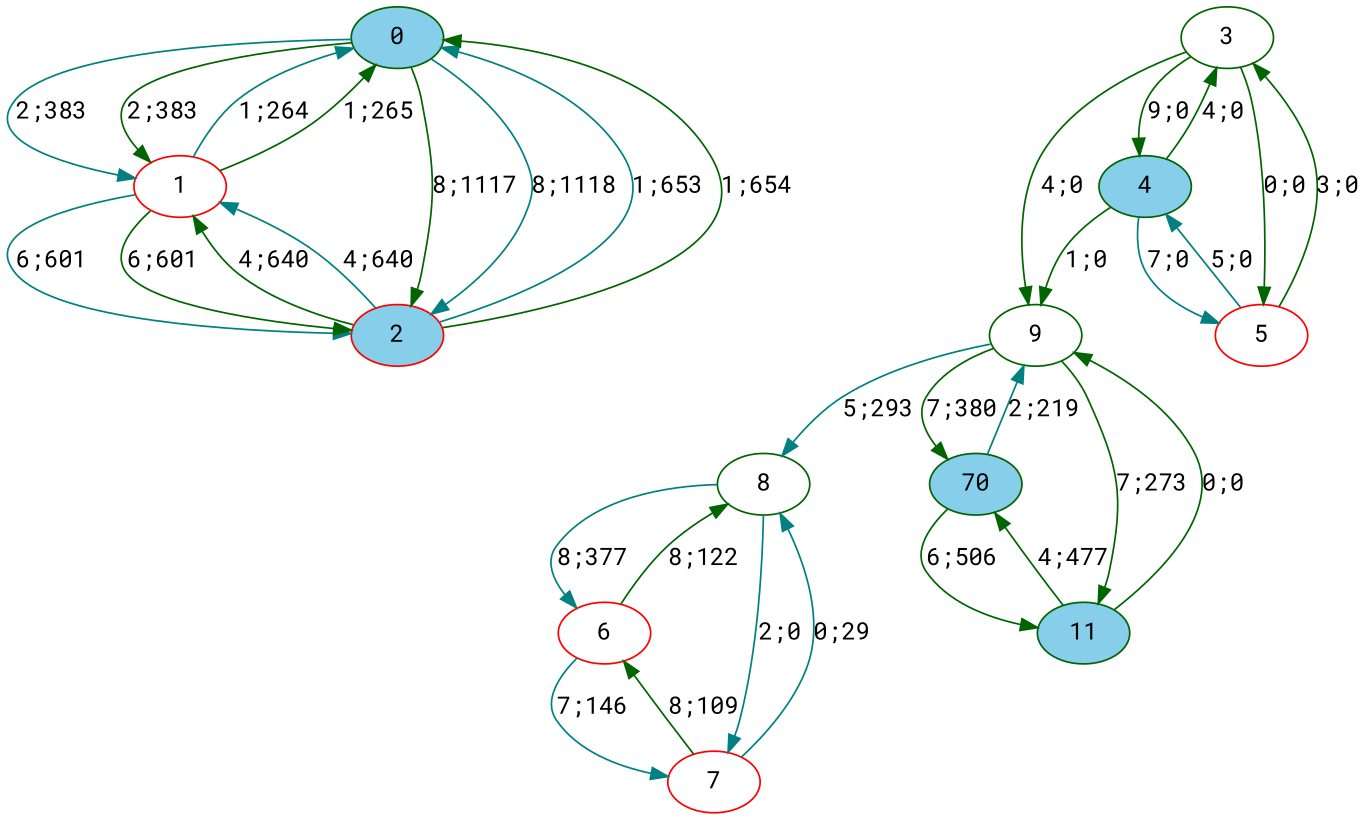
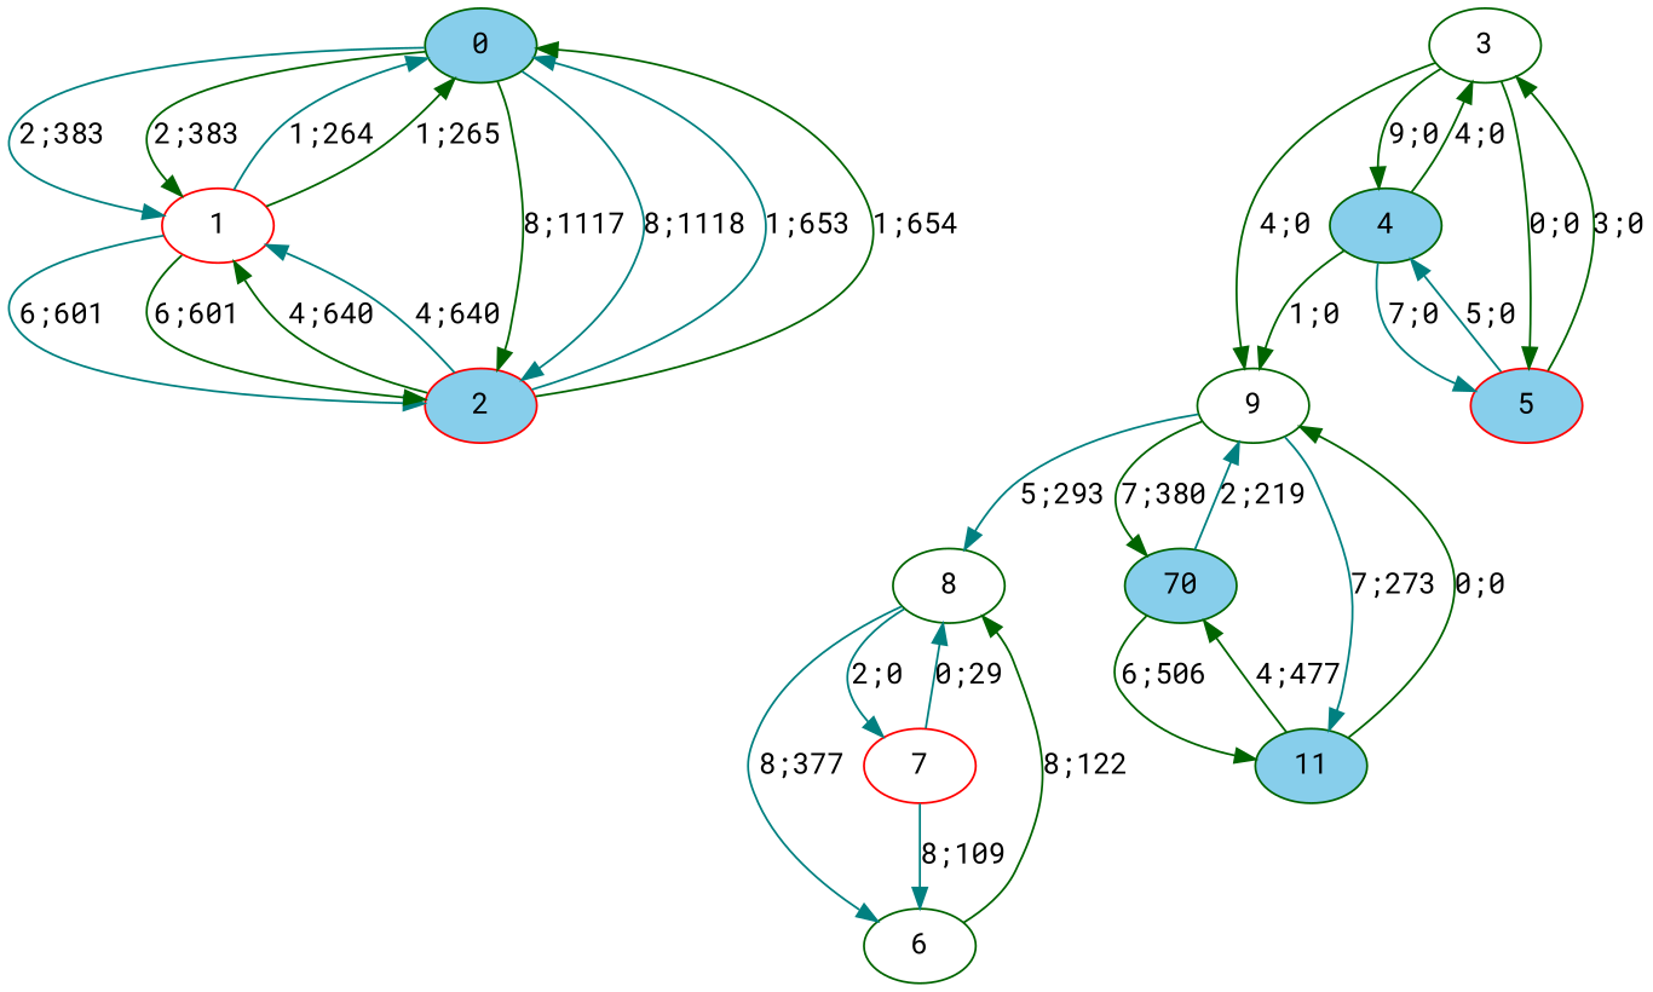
  digraph {
    fontname="Roboto Mono"
    node [color=darkgreen fillcolor=white fontname="Roboto Mono" style=filled]
    edge [color=darkgreen fontname="Roboto Mono"]
    0 [fillcolor=skyblue]
    1 [color=red]
    2 [color=red fillcolor=skyblue]
    3
    9
    4 [fillcolor=skyblue]
-   5 [color=red]
+   5 [color=red fillcolor=skyblue]
    8
    n9 [fillcolor=skyblue label=70]
    11 [fillcolor=skyblue]
-   6 [color=red]
+   6
    7 [color=red]
    0 -> 1 [color=teal label="2;383"]
    0 -> 1 [label="2;383"]
    0 -> 2 [label="8;1117"]
    0 -> 2 [color=teal label="8;1118"]
    1 -> 0 [color=teal label="1;264"]
    1 -> 0 [label="1;265"]
    1 -> 2 [color=teal label="6;601"]
    1 -> 2 [label="6;601"]
    2 -> 0 [color=teal label="1;653"]
    2 -> 0 [label="1;654"]
    2 -> 1 [label="4;640"]
    2 -> 1 [color=teal label="4;640"]
    3 -> 9 [label="4;0"]
    3 -> 4 [label="9;0"]
    3 -> 5 [label="0;0"]
    9 -> 8 [color=teal label="5;293"]
    9 -> n9 [label="7;380"]
-   9 -> 11 [label="7;273"]
+   9 -> 11 [color=teal label="7;273"]
    4 -> 3 [label="4;0"]
    4 -> 9 [label="1;0"]
    4 -> 5 [color=teal label="7;0"]
    5 -> 3 [label="3;0"]
    5 -> 4 [color=teal label="5;0"]
    8 -> 6 [color=teal label="8;377"]
    8 -> 7 [color=teal label="2;0"]
    n9 -> 9 [color=teal label="2;219"]
    n9 -> 11 [label="6;506"]
    11 -> 9 [label="0;0"]
    11 -> n9 [label="4;477"]
    6 -> 8 [label="8;122"]
-   6 -> 7 [color=teal label="7;146"]
    7 -> 8 [color=teal label="0;29"]
-   7 -> 6 [label="8;109"]
+   7 -> 6 [color=teal label="8;109"]
  }
